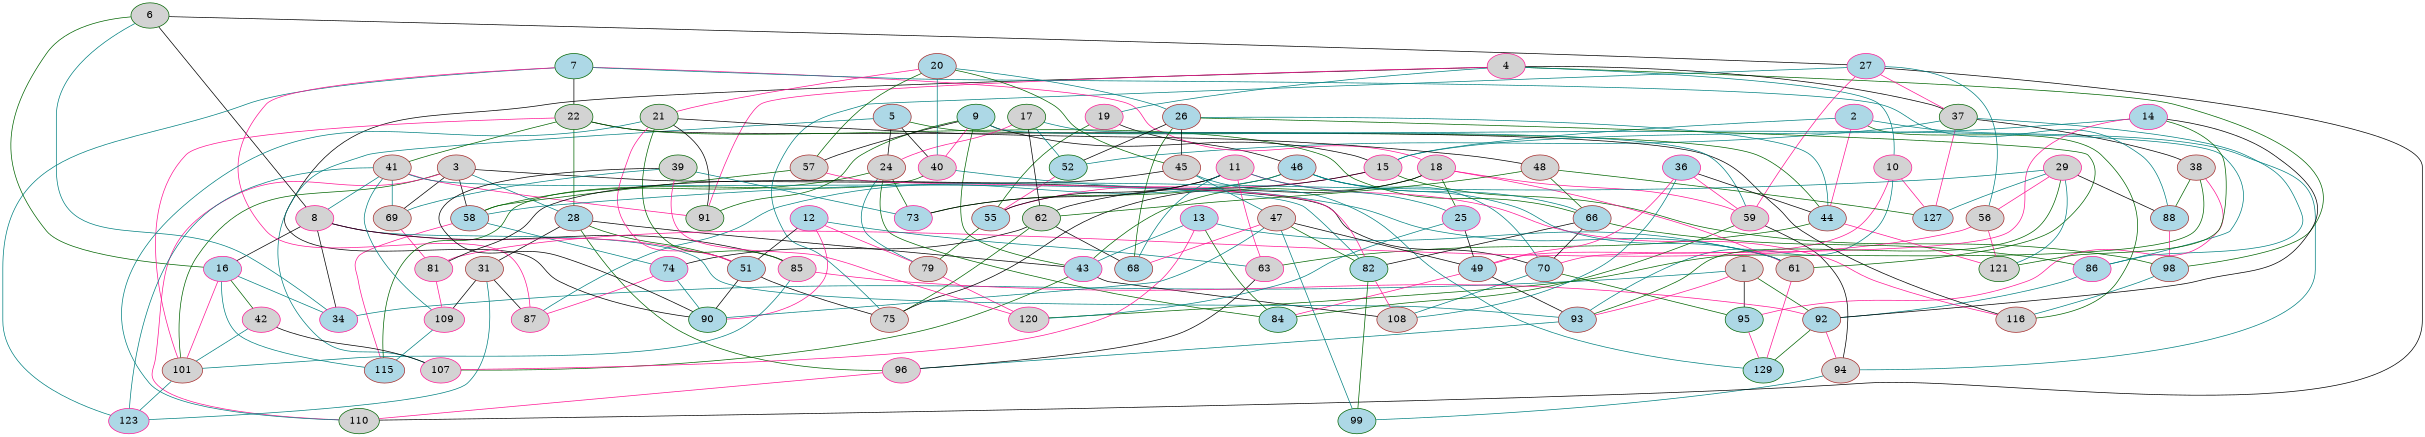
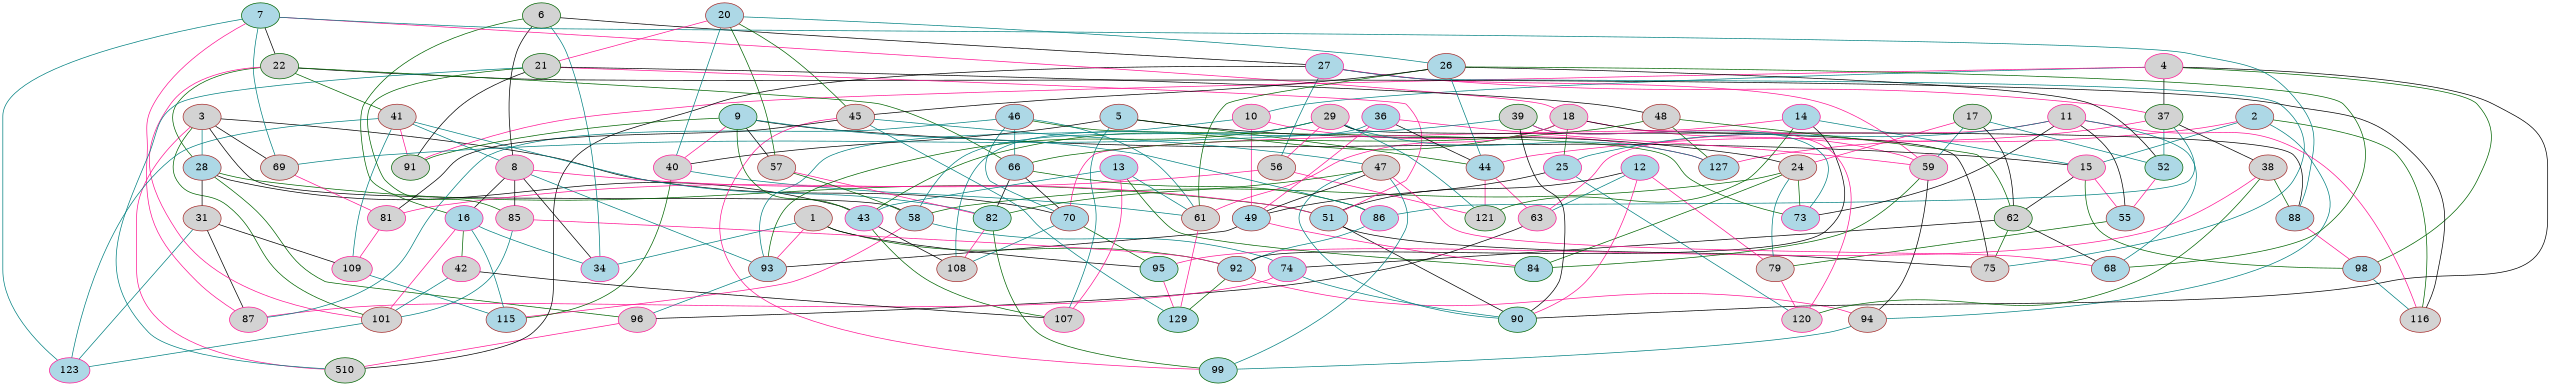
  graph {
    node [color=brown fillcolor=lightgrey style=filled]
    edge [color=teal]
    34 [color=deeppink fillcolor=lightblue]
    1
    92 [fillcolor=lightblue super="+105"]
    93 [fillcolor=lightblue super="+112"]
    95 [color=darkgreen fillcolor=lightblue]
    94
    129 [color=darkgreen fillcolor=lightblue]
    96 [color=deeppink]
    15 [color=deeppink super="+60"]
    98 [fillcolor=lightblue]
    55 [fillcolor=lightblue super="+80"]
    62 [color=darkgreen super="+114"]
-   2 [color=deeppink fillcolor=lightblue]
+   2 [fillcolor=lightblue]
    44 [fillcolor=lightblue super="+125"]
    116
    63 [color=deeppink]
    121 [color=darkgreen]
    99 [color=darkgreen fillcolor=lightblue]
    3 [super="+54"]
    28 [fillcolor=lightblue super="+53"]
    58 [fillcolor=lightblue super="+128"]
    69
    n23 [fillcolor=lightblue label=70 super="+124"]
    101 [super="+113"]
-   110 [color=darkgreen]
+   110 [color=darkgreen label=510]
    51 [fillcolor=lightblue super="+117"]
    43 [color=deeppink fillcolor=lightblue super="+89"]
    31
    115 [fillcolor=lightblue]
    74 [color=deeppink fillcolor=lightblue]
    81 [color=deeppink]
    108
    123 [color=deeppink fillcolor=lightblue]
    4 [color=deeppink super="+72"]
    10 [color=deeppink]
-   19 [color=deeppink]
    37 [color=darkgreen super="+103"]
    90 [color=darkgreen fillcolor=lightblue super="+102"]
    91 [color=darkgreen]
    49 [fillcolor=lightblue super="+106"]
    127 [fillcolor=lightblue]
    46 [fillcolor=lightblue super="+71"]
    86 [color=deeppink fillcolor=lightblue]
    52 [color=darkgreen fillcolor=lightblue]
    38
    24 [super="+50"]
    73 [color=deeppink fillcolor=lightblue]
    79
    84 [color=darkgreen fillcolor=lightblue]
    5 [fillcolor=lightblue]
    40 [color=deeppink super="+67"]
    107 [color=deeppink]
    61 [super="+83"]
    8 [color=deeppink super="+119"]
    16 [color=deeppink fillcolor=lightblue super="+118"]
    85 [color=deeppink]
    6 [color=darkgreen]
    27 [color=deeppink fillcolor=lightblue super="+104"]
    42 [color=deeppink]
    59 [color=deeppink super="+70"]
    75
    56
    7 [color=darkgreen fillcolor=lightblue super="+65"]
    18 [color=deeppink super="+33"]
    22 [color=darkgreen super="+77"]
    87 [color=deeppink]
    88 [fillcolor=lightblue]
    25 [color=deeppink fillcolor=lightblue]
    41 [super="+126"]
    66 [fillcolor=lightblue super="+122"]
    9 [color=darkgreen fillcolor=lightblue super="+78"]
    57
    82 [color=darkgreen fillcolor=lightblue super="+111"]
    11 [color=deeppink super="+23"]
    68 [fillcolor=lightblue]
    120 [color=deeppink]
    12 [color=deeppink fillcolor=lightblue]
    13 [color=deeppink fillcolor=lightblue]
    14 [color=deeppink fillcolor=lightblue]
    17 [color=darkgreen]
    20 [fillcolor=lightblue super="+35"]
    21 [color=darkgreen super="+32"]
    26 [fillcolor=lightblue super="+100"]
    45 [super="+97"]
    48
    47 [super="+64"]
    109 [color=deeppink]
    29 [color=deeppink super="+30"]
    36 [color=deeppink fillcolor=lightblue]
    39 [color=darkgreen]
    1 -- 34
    1 -- 92 [color=darkgreen]
    1 -- 93 [color=deeppink]
    1 -- 95 [color=black]
    92 -- 94 [color=deeppink]
    92 -- 129 [color=darkgreen]
    93 -- 96
    95 -- 129 [color=deeppink]
    94 -- 99
    96 -- 110 [color=deeppink]
    15 -- 98 [color=darkgreen]
    15 -- 55 [color=deeppink]
    15 -- 62 [color=black]
    98 -- 116
    55 -- 79 [color=darkgreen]
    62 -- 74 [color=black]
    62 -- 75 [color=darkgreen]
    62 -- 68 [color=black]
    2 -- 94
    2 -- 15
    2 -- 44 [color=deeppink]
    2 -- 116 [color=darkgreen]
-   44 -- 63 [color=darkgreen]
+   44 -- 63 [color=deeppink]
    44 -- 121 [color=deeppink]
    63 -- 96 [color=black]
    3 -- 28
    3 -- 58 [color=black]
    3 -- 69 [color=black]
    3 -- n23 [color=black]
    3 -- 101 [color=darkgreen]
    3 -- 110 [color=deeppink]
    28 -- 96 [color=darkgreen]
    28 -- 51 [color=darkgreen]
    28 -- 43 [color=black]
    28 -- 31 [color=black]
    58 -- 115 [color=deeppink]
    58 -- 74
    69 -- 81 [color=deeppink]
    n23 -- 95 [color=darkgreen]
    n23 -- 108
    101 -- 123
    51 -- 90 [color=black]
    51 -- 75 [color=black]
    43 -- 108 [color=black]
    43 -- 107 [color=darkgreen]
    31 -- 123
    31 -- 87 [color=black]
    31 -- 109 [color=black]
    74 -- 90
    74 -- 87 [color=deeppink]
    81 -- 109 [color=deeppink]
    4 -- 98 [color=darkgreen]
    4 -- 10
-   4 -- 19
    4 -- 37 [color=black]
    4 -- 90 [color=black]
    4 -- 91 [color=deeppink]
    10 -- 93
    10 -- 49 [color=deeppink]
    10 -- 127 [color=deeppink]
-   19 -- 55 [color=darkgreen weight=2]
-   19 -- 46 [color=black]
    37 -- 127 [color=deeppink]
    37 -- 86
    37 -- 52
    37 -- 38 [color=black]
    49 -- 93 [color=black]
    49 -- 84 [color=deeppink]
    46 -- n23
    46 -- 73 [color=darkgreen]
    46 -- 61
    46 -- 87
    46 -- 66
    86 -- 92
    52 -- 55 [color=deeppink]
    38 -- 95 [color=deeppink]
    38 -- 88 [color=darkgreen]
    38 -- 120 [color=darkgreen]
    24 -- 58 [color=darkgreen]
    24 -- 73 [color=darkgreen]
    24 -- 79
    24 -- 84 [color=darkgreen]
    79 -- 120 [color=deeppink]
    5 -- 44 [color=darkgreen]
    5 -- 24 [color=black]
    5 -- 40 [color=black]
    5 -- 107
    40 -- 115 [color=darkgreen]
    40 -- 61
    61 -- 129 [color=deeppink]
    8 -- 34 [color=black]
    8 -- 93
    8 -- 51 [color=deeppink]
    8 -- 16 [color=black]
    8 -- 85 [color=black]
    16 -- 34
    16 -- 101 [color=deeppink]
    16 -- 115
    16 -- 42 [color=darkgreen]
    85 -- 92 [color=deeppink]
    85 -- 101
    6 -- 34
    6 -- 8 [color=black]
    6 -- 16 [color=darkgreen]
    6 -- 27 [color=black]
    27 -- 110 [color=black]
    27 -- 37 [color=deeppink]
    27 -- 59 [color=deeppink]
    27 -- 75
    27 -- 56
    42 -- 101
    42 -- 107 [color=black]
    59 -- 94 [color=black]
    59 -- 84 [color=darkgreen]
    56 -- 121 [color=deeppink]
    56 -- 81 [color=deeppink]
-   41 -- 69
+   7 -- 69
    7 -- 123
    7 -- 18 [color=deeppink]
    7 -- 22 [color=black]
    7 -- 87 [color=deeppink]
    7 -- 88
    18 -- 43 [color=darkgreen]
    18 -- 61 [color=deeppink]
    18 -- 59 [color=deeppink]
    18 -- 75 [color=black]
    18 -- 25 [color=darkgreen]
    22 -- 116 [color=black]
    22 -- 28 [color=darkgreen]
    22 -- 101 [color=deeppink]
    22 -- 41 [color=darkgreen]
    22 -- 66 [color=darkgreen]
    88 -- 98 [color=deeppink]
    25 -- 49 [color=black]
    25 -- 120
    41 -- 123
    41 -- 91 [color=deeppink]
    41 -- 8
    41 -- 82
    41 -- 109
    66 -- n23 [color=black]
    66 -- 86 [color=darkgreen]
    66 -- 82 [color=black]
    9 -- 15 [color=black]
    9 -- 43 [color=darkgreen]
    9 -- 91 [color=darkgreen]
    9 -- 86
    9 -- 40 [color=deeppink]
    9 -- 57 [color=black]
    57 -- 58 [color=darkgreen]
    57 -- 82 [color=deeppink]
    82 -- 99 [color=darkgreen]
    82 -- 108 [color=deeppink]
    11 -- 55 [color=black]
    11 -- 116 [color=deeppink]
    11 -- 63 [color=deeppink]
    11 -- 73 [color=black]
    11 -- 25
    11 -- 68
    12 -- 63
    12 -- 51 [color=black]
    12 -- 90 [color=deeppink]
    12 -- 79 [color=deeppink]
    13 -- 43
    13 -- 84 [color=darkgreen]
    13 -- 107 [color=deeppink]
    13 -- 61
    14 -- 92 [color=black]
    14 -- 15
    14 -- 121 [color=darkgreen]
    14 -- n23 [color=deeppink]
    17 -- 62 [color=black]
    17 -- 52
    17 -- 24 [color=deeppink]
    17 -- 59
    20 -- 40 [weight=2]
    20 -- 57 [color=darkgreen]
    20 -- 21 [color=deeppink]
    20 -- 26
    20 -- 45 [color=darkgreen]
    21 -- 110
    21 -- 51 [color=deeppink]
    21 -- 91 [color=black]
    21 -- 85 [color=darkgreen]
    21 -- 48 [color=black]
    26 -- 44
    26 -- 52 [color=black]
    26 -- 61 [color=darkgreen]
    26 -- 68 [color=darkgreen]
    26 -- 45 [color=black]
    45 -- 129
+   45 -- 99 [color=deeppink]
    45 -- 81 [color=black]
    45 -- 47
    48 -- 62 [color=darkgreen]
    48 -- 127 [color=darkgreen]
    48 -- 66 [color=darkgreen]
    47 -- 99
    47 -- 90
    47 -- 49 [color=black]
    47 -- 82 [color=darkgreen]
    47 -- 68 [color=deeppink]
    109 -- 115
    29 -- 93 [color=darkgreen]
    29 -- 121
    29 -- 58
    29 -- 127
    29 -- 56 [color=deeppink]
    29 -- 88 [color=black]
    36 -- 44 [color=black]
    36 -- 108
    36 -- 49 [color=deeppink]
    36 -- 59 [color=deeppink]
    39 -- 69
    39 -- 90 [color=black]
    39 -- 73
    39 -- 120 [color=deeppink]
  }
